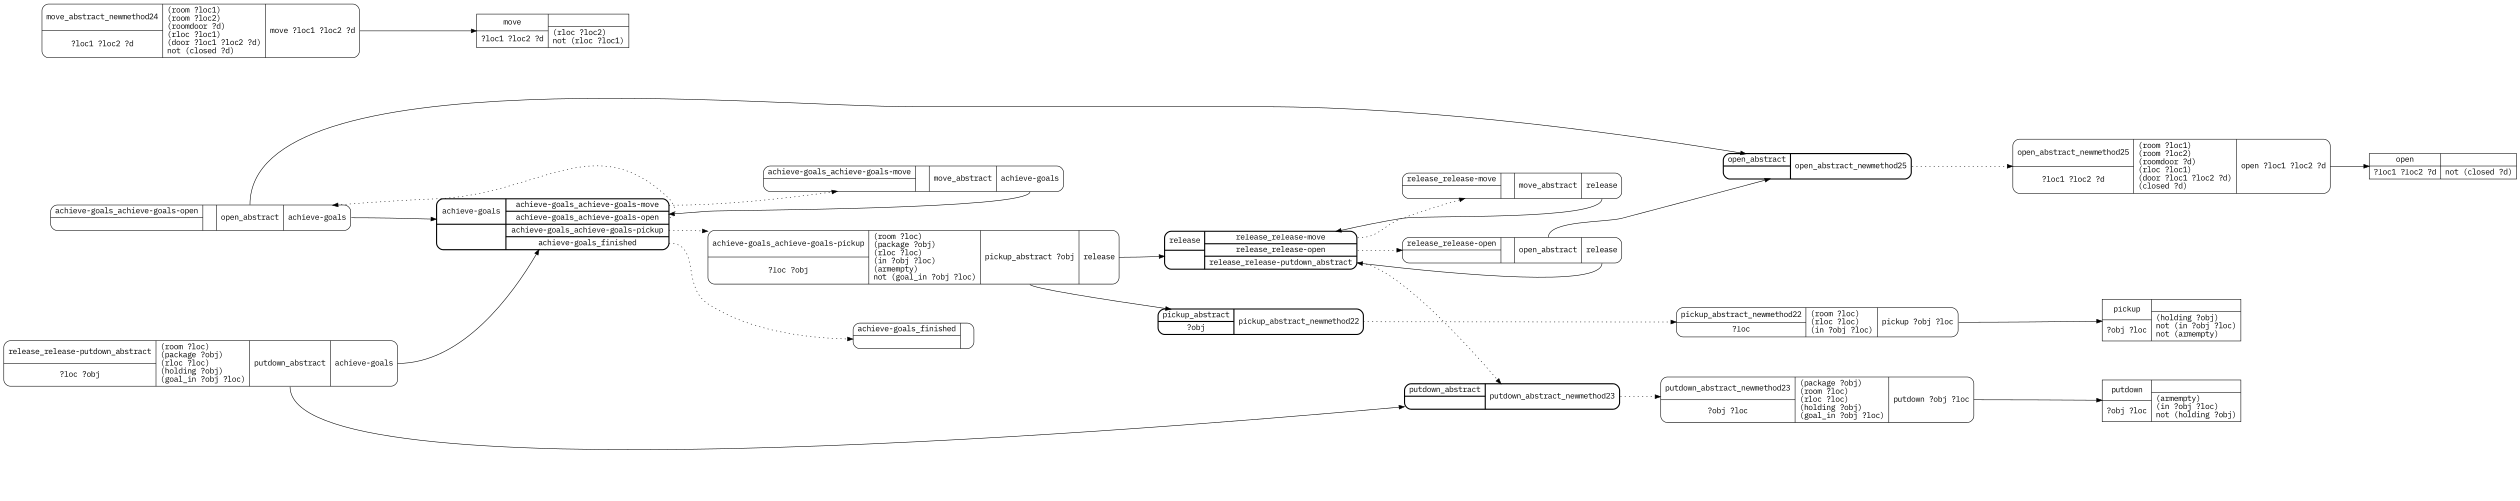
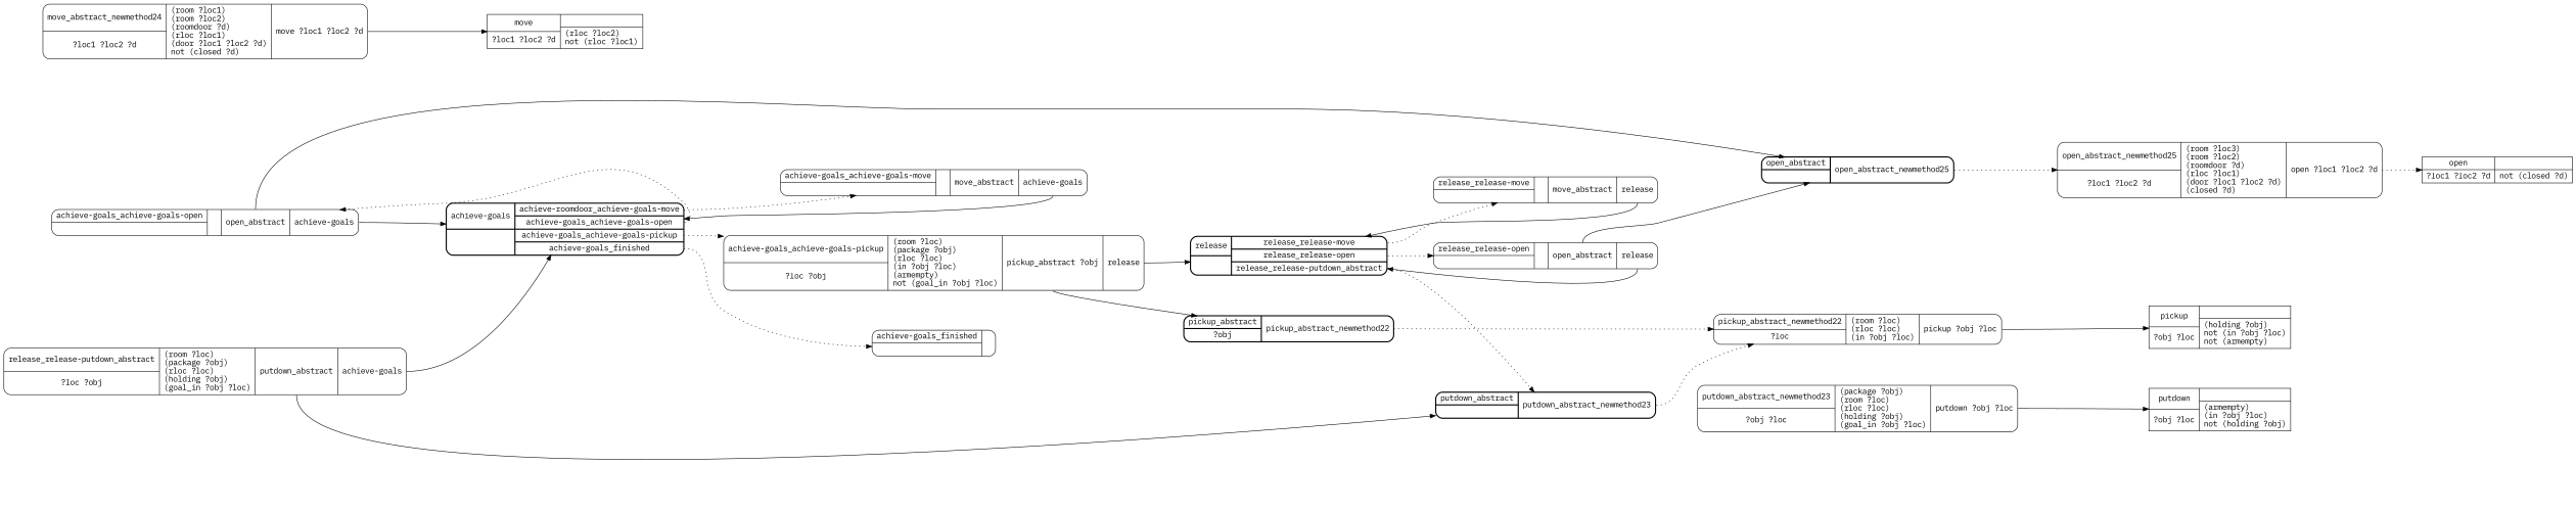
  digraph {
    fontname="IBM Plex Mono"
    nodesep=1
    rankdir=LR
    ranksep=1
    node [fontname="IBM Plex Mono" shape=Mrecord]
    edge [fontname="IBM Plex Mono" tailport=0]
    pickup [label="{{\N|?obj ?loc}|{|(holding ?obj)\lnot (in ?obj ?loc)\lnot (armempty)\l}}" shape=record]
    putdown [label="{{\N|?obj ?loc}|{|(armempty)\l(in ?obj ?loc)\lnot (holding ?obj)\l}}" shape=record]
    move [label="{{\N|?loc1 ?loc2 ?d}|{|(rloc ?loc2)\lnot (rloc ?loc1)\l}}" shape=record]
    open [label="{{\N|?loc1 ?loc2 ?d}|{|not (closed ?d)\l}}" shape=record]
-   "achieve-goals" [label="{{\N|}|{<0>achieve-goals_achieve-goals-move|<1>achieve-goals_achieve-goals-open|<2>achieve-goals_achieve-goals-pickup|<3>achieve-goals_finished}}" style=bold]
+   "achieve-goals" [label="{{\N|}|{<0>achieve-roomdoor_achieve-goals-move|<1>achieve-goals_achieve-goals-open|<2>achieve-goals_achieve-goals-pickup|<3>achieve-goals_finished}}" style=bold]
    "achieve-goals_achieve-goals-move" [label="{{\N|}||<0>move_abstract|<1>achieve-goals}"]
    "achieve-goals_achieve-goals-open" [label="{{\N|}||<0>open_abstract|<1>achieve-goals}"]
    "achieve-goals_achieve-goals-pickup" [label="{{\N|?loc ?obj}|(room ?loc)\l(package ?obj)\l(rloc ?loc)\l(in ?obj ?loc)\l(armempty)\lnot (goal_in ?obj ?loc)\l|<0>pickup_abstract ?obj|<1>release}"]
    "achieve-goals_finished" [label="{{\N|}|}"]
    open_abstract [label="{{\N|}|{<0>open_abstract_newmethod25}}" style=bold]
    pickup_abstract [label="{{\N|?obj}|{<0>pickup_abstract_newmethod22}}" style=bold]
    release [label="{{\N|}|{<0>release_release-move|<1>release_release-open|<2>release_release-putdown_abstract}}" style=bold]
    move_abstract_newmethod24 [label="{{\N|?loc1 ?loc2 ?d}|(room ?loc1)\l(room ?loc2)\l(roomdoor ?d)\l(rloc ?loc1)\l(door ?loc1 ?loc2 ?d)\lnot (closed ?d)\l|<0>move ?loc1 ?loc2 ?d}"]
-   open_abstract_newmethod25 [label="{{\N|?loc1 ?loc2 ?d}|(room ?loc1)\l(room ?loc2)\l(roomdoor ?d)\l(rloc ?loc1)\l(door ?loc1 ?loc2 ?d)\l(closed ?d)\l|<0>open ?loc1 ?loc2 ?d}"]
+   open_abstract_newmethod25 [label="{{\N|?loc1 ?loc2 ?d}|(room ?loc3)\l(room ?loc2)\l(roomdoor ?d)\l(rloc ?loc1)\l(door ?loc1 ?loc2 ?d)\l(closed ?d)\l|<0>open ?loc1 ?loc2 ?d}"]
    pickup_abstract_newmethod22 [label="{{\N|?loc}|(room ?loc)\l(rloc ?loc)\l(in ?obj ?loc)\l|<0>pickup ?obj ?loc}"]
    "release_release-move" [label="{{\N|}||<0>move_abstract|<1>release}"]
    "release_release-open" [label="{{\N|}||<0>open_abstract|<1>release}"]
    putdown_abstract [label="{{\N|}|{<0>putdown_abstract_newmethod23}}" style=bold]
    "release_release-putdown_abstract" [label="{{\N|?loc ?obj}|(room ?loc)\l(package ?obj)\l(rloc ?loc)\l(holding ?obj)\l(goal_in ?obj ?loc)\l|<0>putdown_abstract|<1>achieve-goals}"]
    putdown_abstract_newmethod23 [label="{{\N|?obj ?loc}|(package ?obj)\l(room ?loc)\l(rloc ?loc)\l(holding ?obj)\l(goal_in ?obj ?loc)\l|<0>putdown ?obj ?loc}"]
    "achieve-goals" -> "achieve-goals_achieve-goals-move" [style=dotted]
    "achieve-goals" -> "achieve-goals_achieve-goals-open" [style=dotted tailport=1]
    "achieve-goals" -> "achieve-goals_achieve-goals-pickup" [style=dotted tailport=2]
    "achieve-goals" -> "achieve-goals_finished" [style=dotted tailport=3]
    "achieve-goals_achieve-goals-move" -> "achieve-goals" [tailport=1]
    "achieve-goals_achieve-goals-open" -> "achieve-goals" [tailport=1]
    "achieve-goals_achieve-goals-open" -> open_abstract
    "achieve-goals_achieve-goals-pickup" -> pickup_abstract
    "achieve-goals_achieve-goals-pickup" -> release [tailport=1]
    open_abstract -> open_abstract_newmethod25 [style=dotted]
    pickup_abstract -> pickup_abstract_newmethod22 [style=dotted]
    release -> "release_release-move" [style=dotted]
    release -> "release_release-open" [style=dotted tailport=1]
    release -> putdown_abstract [style=dotted tailport=2]
    move_abstract_newmethod24 -> move
-   open_abstract_newmethod25 -> open
+   open_abstract_newmethod25 -> open [style=dotted]
    pickup_abstract_newmethod22 -> pickup
    "release_release-move" -> release [tailport=1]
    "release_release-open" -> open_abstract
    "release_release-open" -> release [tailport=1]
-   putdown_abstract -> putdown_abstract_newmethod23 [style=dotted]
+   putdown_abstract -> pickup_abstract_newmethod22 [style=dotted]
    "release_release-putdown_abstract" -> "achieve-goals" [tailport=1]
    "release_release-putdown_abstract" -> putdown_abstract
    putdown_abstract_newmethod23 -> putdown
  }
